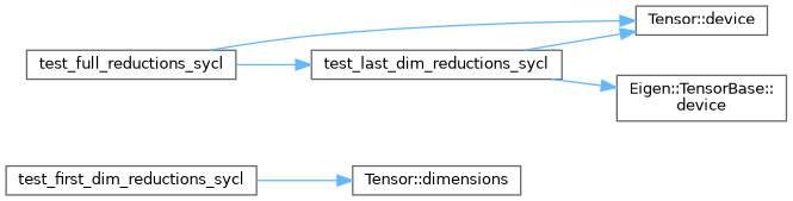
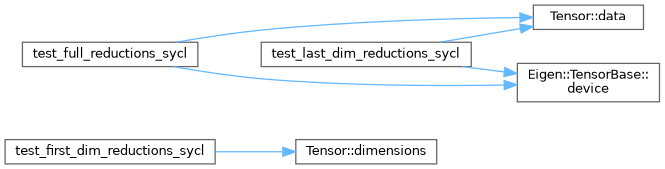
  digraph {
    rankdir=LR
    node [color=grey40 fillcolor=white fontname=Helvetica fontsize=10 shape=box style=filled]
    edge [color=steelblue1 fontname=Helvetica fontsize=10 labelfontname=Helvetica labelfontsize=10 style=solid]
    n1 [height=0.2 label=test_first_dim_reductions_sycl width=0.4]
    n2 [height=0.2 label="Tensor::dimensions" width=0.4]
    n3 [height=0.2 label=test_full_reductions_sycl width=0.4]
-   n4 [height=0.2 label="Tensor::device" width=0.4]
+   n4 [height=0.2 label="Tensor::data" width=0.4]
    n5 [height=0.2 label="Eigen::TensorBase::\ldevice" width=0.4]
    n6 [height=0.2 label=test_last_dim_reductions_sycl width=0.4]
    n1 -> n2
    n3 -> n4
-   n3 -> n6
+   n3 -> n5
    n6 -> n4
    n6 -> n5
  }
